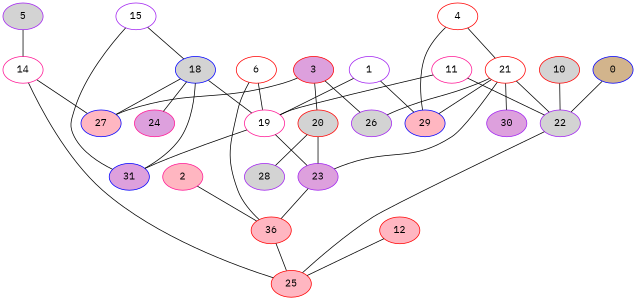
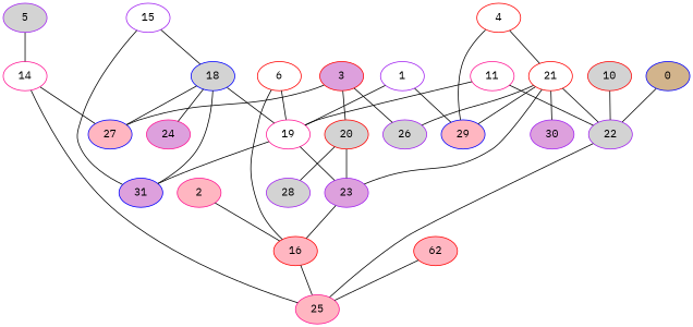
  graph {
    fontname="IBM Plex Mono"
    node [color=purple fillcolor=white fontname="IBM Plex Mono" style=filled]
    edge [fontname="IBM Plex Mono" weight=1.0]
    19 [color=deeppink]
    1
    29 [color=blue fillcolor=lightpink]
    31 [color=blue fillcolor=plum]
    23 [fillcolor=plum]
    2 [color=deeppink fillcolor=lightpink]
-   16 [color=red fillcolor=lightpink label=36]
-   25 [color=red fillcolor=lightpink]
+   16 [color=red fillcolor=lightpink]
+   25 [color=deeppink fillcolor=lightpink]
    3 [color=red fillcolor=plum]
    20 [color=red fillcolor=lightgrey]
    26 [fillcolor=lightgrey]
    27 [color=blue fillcolor=lightpink]
    28 [fillcolor=lightgrey]
    4 [color=red]
    21 [color=red]
    22 [fillcolor=lightgrey]
    30 [fillcolor=plum]
    6 [color=red]
    11 [color=deeppink]
    n20 [fillcolor=lightgrey label=5]
    14 [color=deeppink]
    n22 [color=blue fillcolor=tan label=0]
    10 [color=red fillcolor=lightgrey]
-   12 [color=red fillcolor=lightpink]
+   12 [color=red fillcolor=lightpink label=62]
    15
    18 [color=blue fillcolor=lightgrey]
    24 [color=deeppink fillcolor=plum]
    19 -- 31
    19 -- 23
    1 -- 19
    1 -- 29
    23 -- 16
    2 -- 16
    16 -- 25
    3 -- 20
    3 -- 26
    3 -- 27 [weight=2.0]
    20 -- 23
    20 -- 28
    4 -- 29
    4 -- 21
    21 -- 29
    21 -- 23
    21 -- 26
    21 -- 22
    21 -- 30
    22 -- 25
    6 -- 19
    6 -- 16
    11 -- 19
    11 -- 22
    n20 -- 14
    14 -- 25
    14 -- 27 [weight=2.0]
    n22 -- 22
    10 -- 22
    12 -- 25
    15 -- 31
    15 -- 18
    18 -- 19 [weight=2.0]
    18 -- 31 [weight=3.0]
    18 -- 27 [weight=2.0]
    18 -- 24
  }
